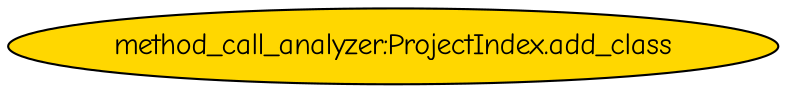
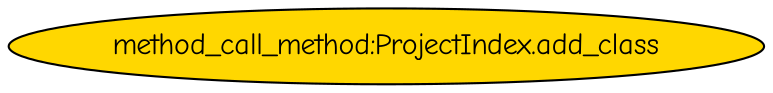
  digraph {
    rankdir=TB
    fontname="Comic Neue"
-   "method_call_analyzer:ProjectIndex.add_class" [fillcolor=gold style=filled color=black fontname="Comic Neue"]
+   "method_call_analyzer:ProjectIndex.add_class" [fillcolor=gold style=filled color=black fontname="Comic Neue" label="method_call_method:ProjectIndex.add_class"]
  }
